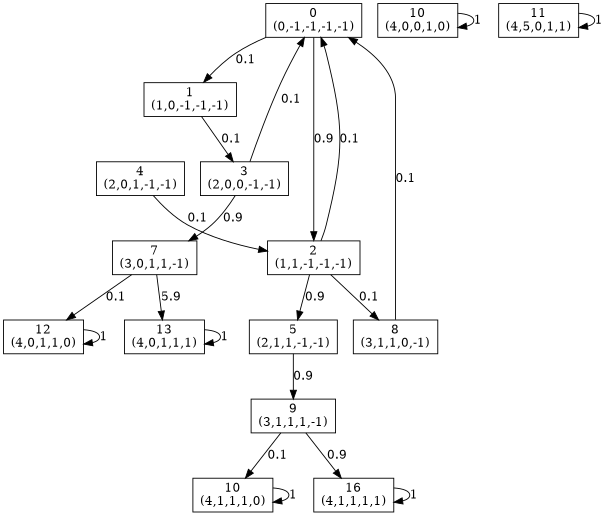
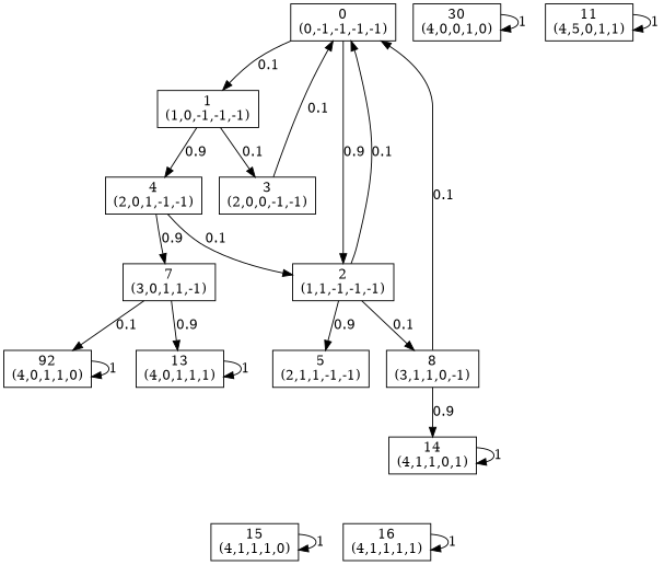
  digraph {
    node [shape=box]
    n1 [label="0\n(0,-1,-1,-1,-1)"]
    n2 [label="1\n(1,0,-1,-1,-1)"]
    n3 [label="2\n(1,1,-1,-1,-1)"]
    n4 [label="3\n(2,0,0,-1,-1)"]
    n5 [label="4\n(2,0,1,-1,-1)"]
    n6 [label="5\n(2,1,1,-1,-1)"]
    n7 [label="8\n(3,1,1,0,-1)"]
    n8 [label="7\n(3,0,1,1,-1)"]
-   n9 [label="9\n(3,1,1,1,-1)"]
-   n10 [label="12\n(4,0,1,1,0)"]
+   n10 [label="92\n(4,0,1,1,0)"]
    n11 [label="13\n(4,0,1,1,1)"]
-   n13 [label="10\n(4,1,1,1,0)"]
+   n12 [label="14\n(4,1,1,0,1)"]
+   n13 [label="15\n(4,1,1,1,0)"]
    n14 [label="16\n(4,1,1,1,1)"]
-   n15 [label="10\n(4,0,0,1,0)"]
+   n15 [label="30\n(4,0,0,1,0)"]
    n16 [label="11\n(4,5,0,1,1)"]
    n1 -> n2 [label=0.1]
    n1 -> n3 [label=0.9]
    n2 -> n4 [label=0.1]
+   n2 -> n5 [label=0.9]
    n3 -> n1 [label=0.1]
    n3 -> n6 [label=0.9]
    n3 -> n7 [label=0.1]
    n4 -> n1 [label=0.1]
    n5 -> n3 [label=0.1]
-   n4 -> n8 [label=0.9]
-   n6 -> n9 [label=0.9]
+   n5 -> n8 [label=0.9]
    n7 -> n1 [label=0.1]
+   n7 -> n12 [label=0.9]
    n8 -> n10 [label=0.1]
-   n8 -> n11 [label=5.9]
-   n9 -> n13 [label=0.1]
-   n9 -> n14 [label=0.9]
+   n8 -> n11 [label=0.9]
    n10 -> n10 [label=1]
    n11 -> n11 [label=1]
+   n12 -> n12 [label=1]
    n13 -> n13 [label=1]
    n14 -> n14 [label=1]
    n15 -> n15 [label=1]
    n16 -> n16 [label=1]
  }
